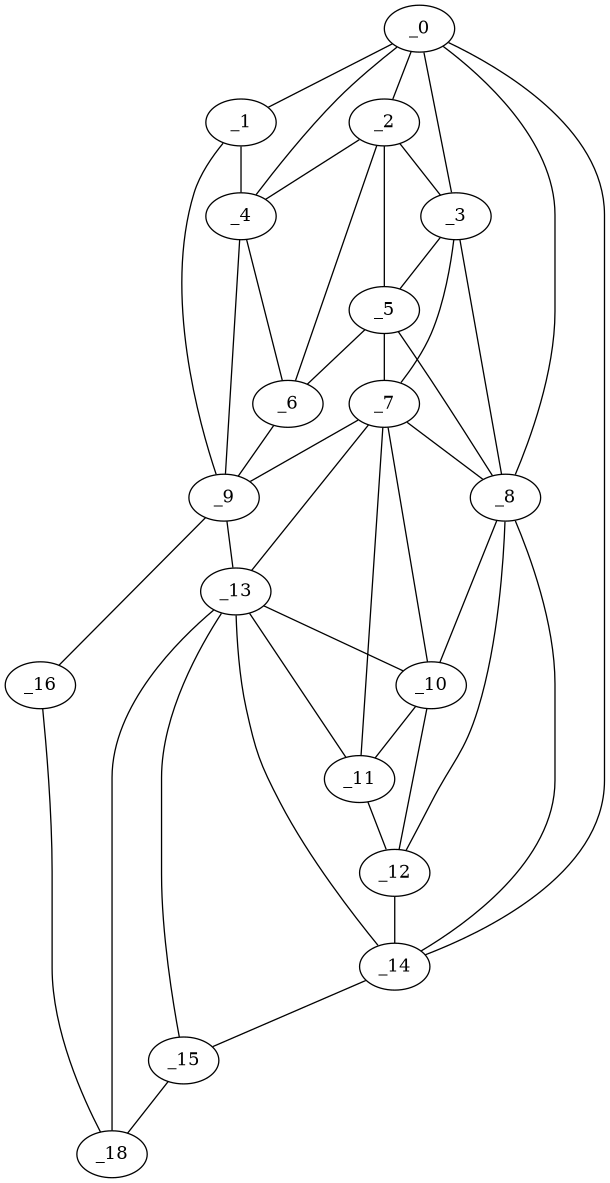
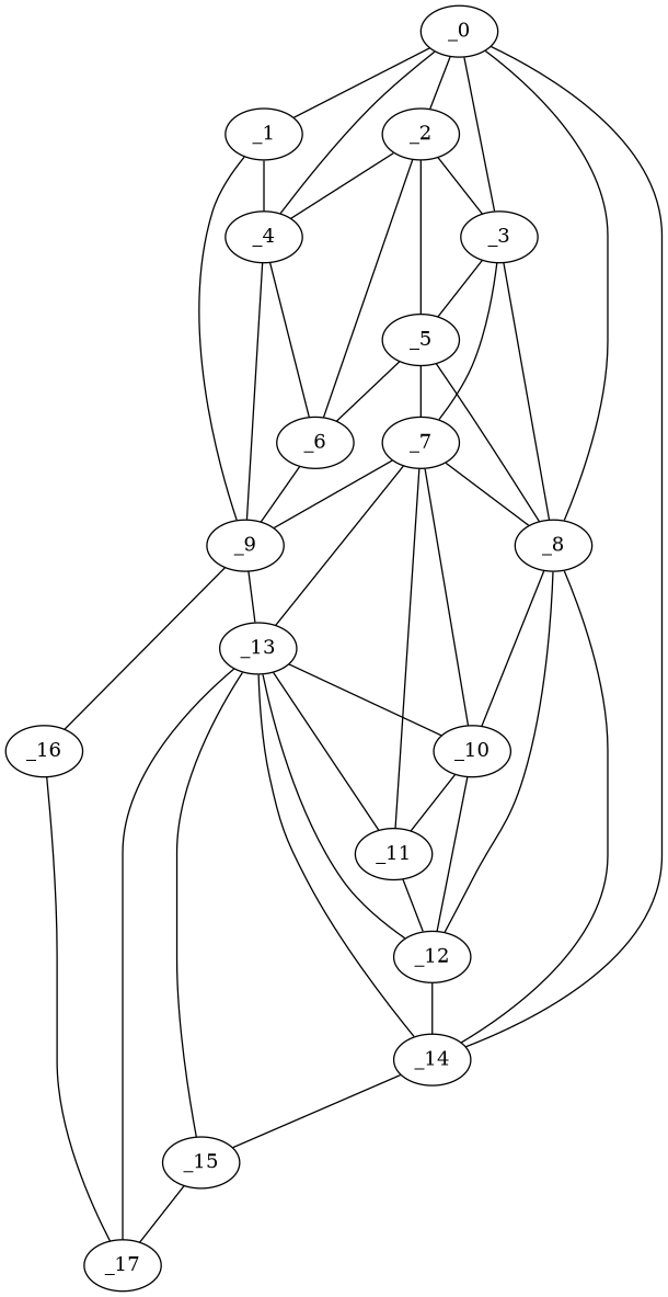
  graph {
    node [y=42]
    edge [valence=2]
    _0 [x=7 y=46]
    _1 [x=22 y=95]
    _2 [x=24 y=50]
    _3 [x=25 y=45]
    _4 [x=27 y=64]
    _8 [x=51]
    _14 [x=88 y=37]
    _9 [x=53 y=88]
    _5 [x=39 y=44]
    _6 [x=43 y=63]
    _7 [x=50 y=62]
    _10 [x=68 y=41]
    _12 [x=84 y=38]
    _15 [x=100 y=36]
    _16 [x=123 y=80]
    _13 [x=87]
-   _17 [x=125 y=48 label=_18]
+   _17 [x=125 y=48]
    _11 [x=72 y=41]
    _0 -- _1 [valence=1]
    _0 -- _2
    _0 -- _3 [valence=1]
    _0 -- _4 [valence=1]
    _0 -- _8
    _0 -- _14 [valence=1]
    _1 -- _4
    _1 -- _9
    _2 -- _3
    _2 -- _4 [valence=1]
    _2 -- _5
    _2 -- _6
    _3 -- _8
    _3 -- _5 [valence=1]
    _3 -- _7 [valence=1]
    _4 -- _9
    _4 -- _6 [valence=1]
    _8 -- _14
    _8 -- _10
    _8 -- _12
    _14 -- _15 [valence=1]
    _9 -- _16
    _9 -- _13
    _5 -- _8 [valence=1]
    _5 -- _6 [valence=1]
    _5 -- _7
    _6 -- _9
    _7 -- _8
    _7 -- _9
    _7 -- _10
    _7 -- _13
    _7 -- _11
    _10 -- _12
    _10 -- _11
    _12 -- _14
+   _12 -- _13 [valence=1]
    _15 -- _17 [valence=1]
    _16 -- _17 [valence=1]
    _13 -- _14
    _13 -- _10 [valence=1]
    _13 -- _15
    _13 -- _17
    _11 -- _12
    _11 -- _13
  }
